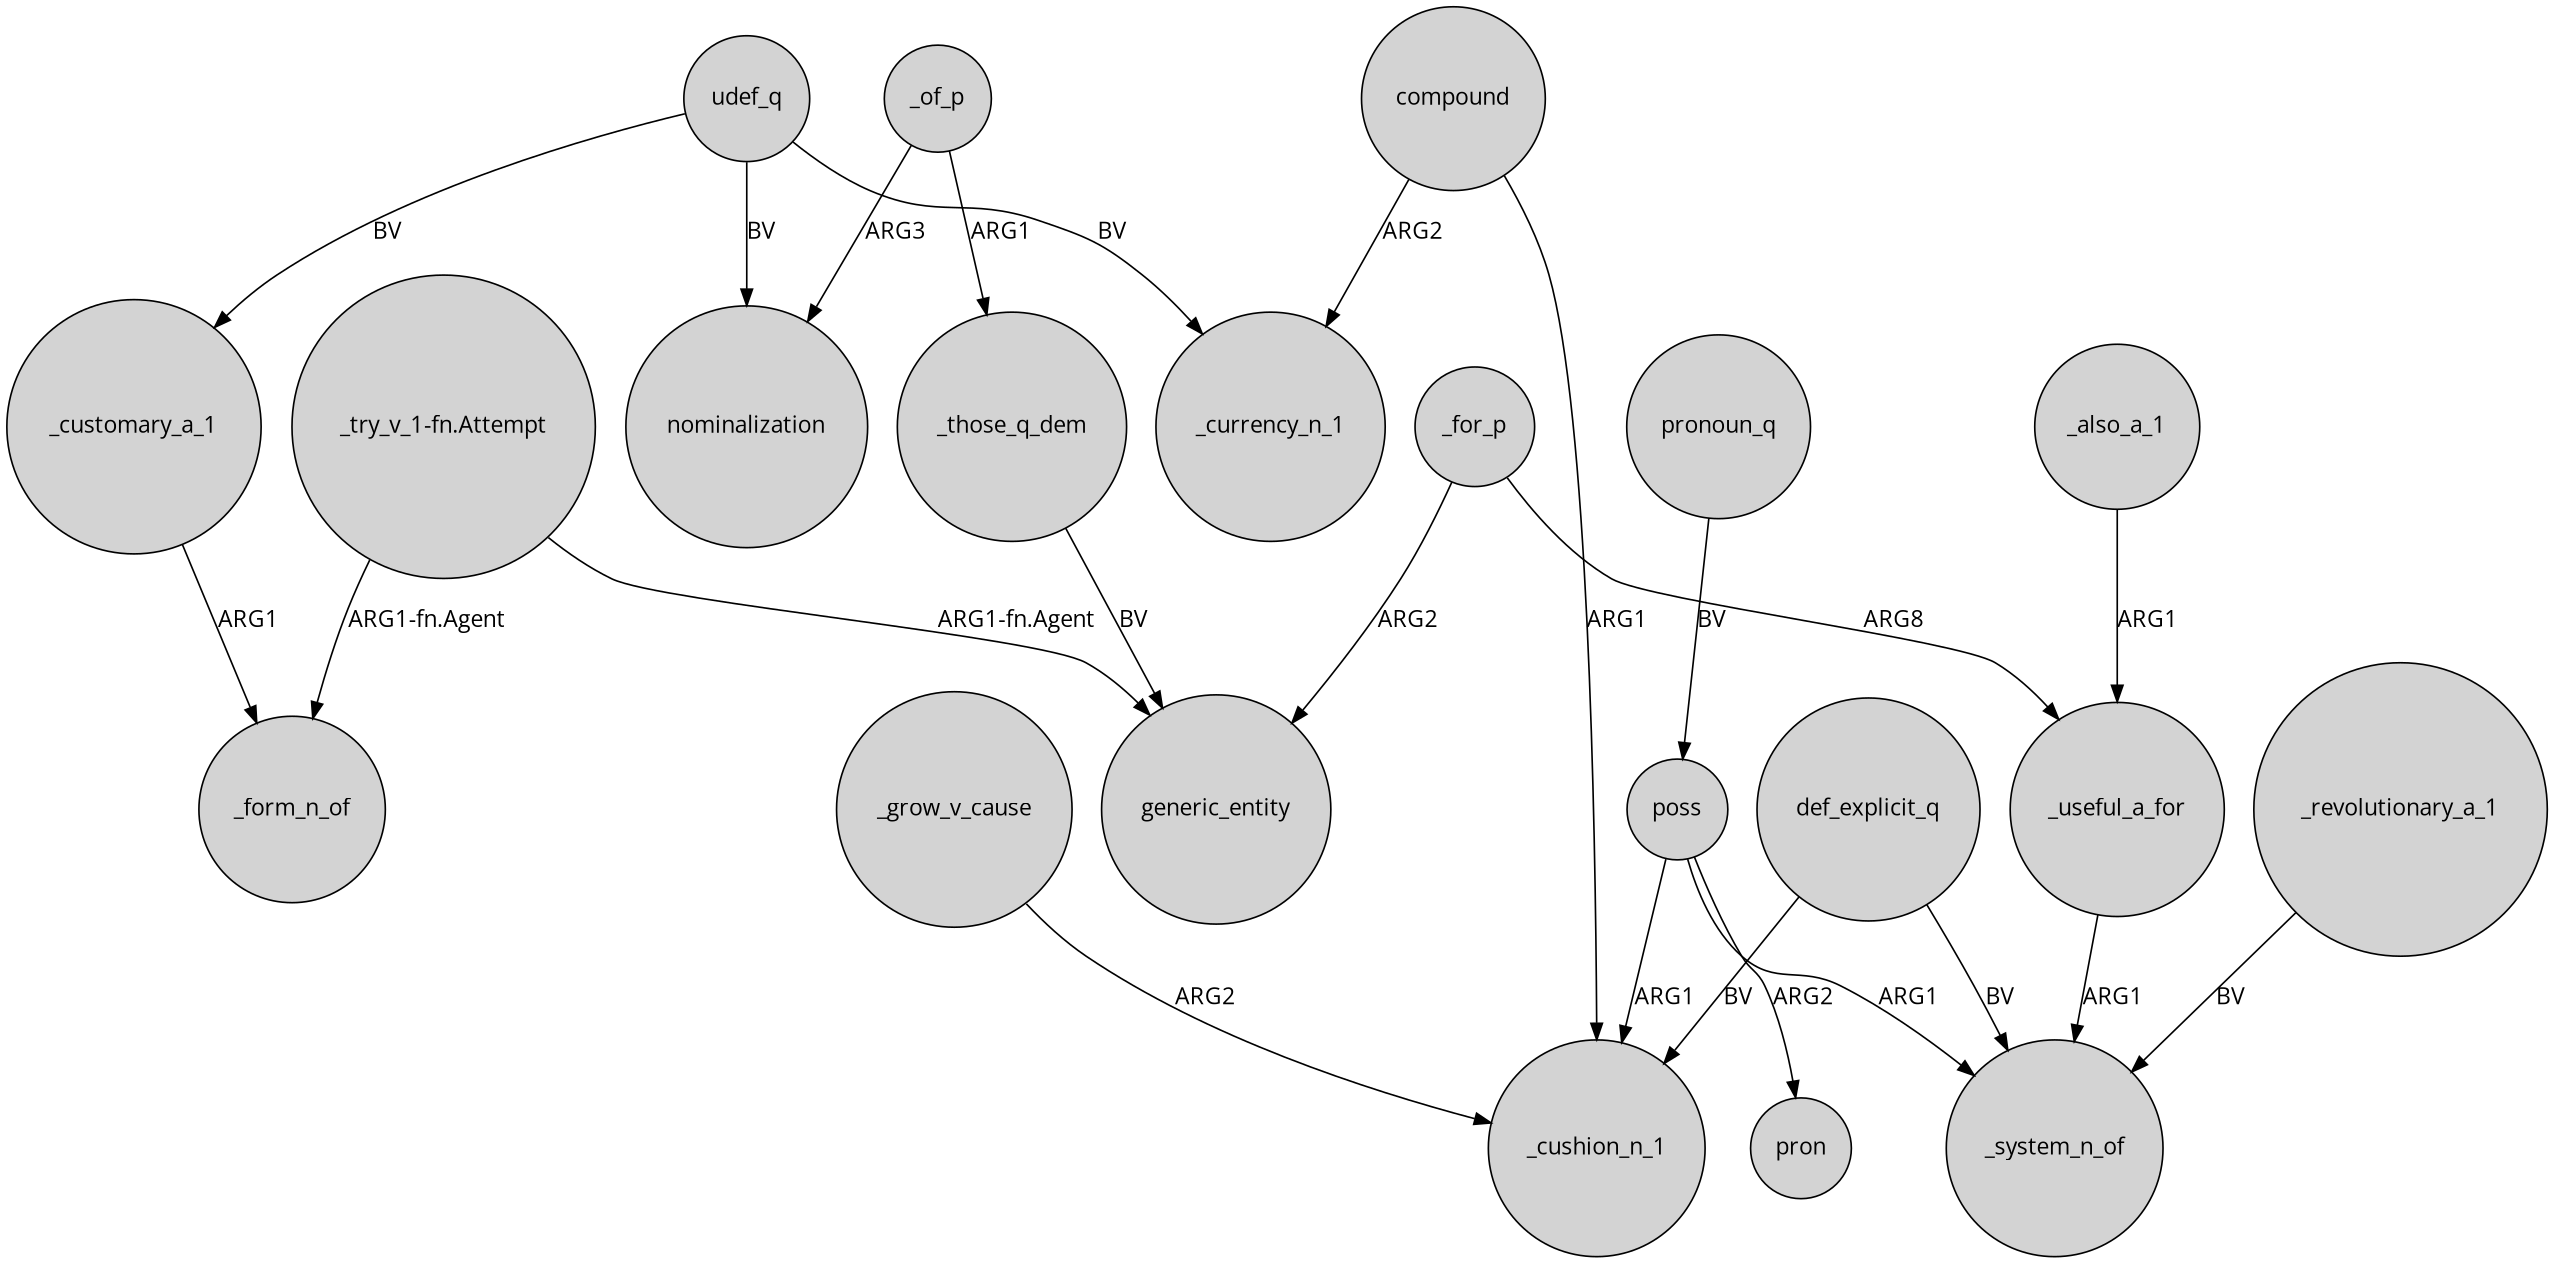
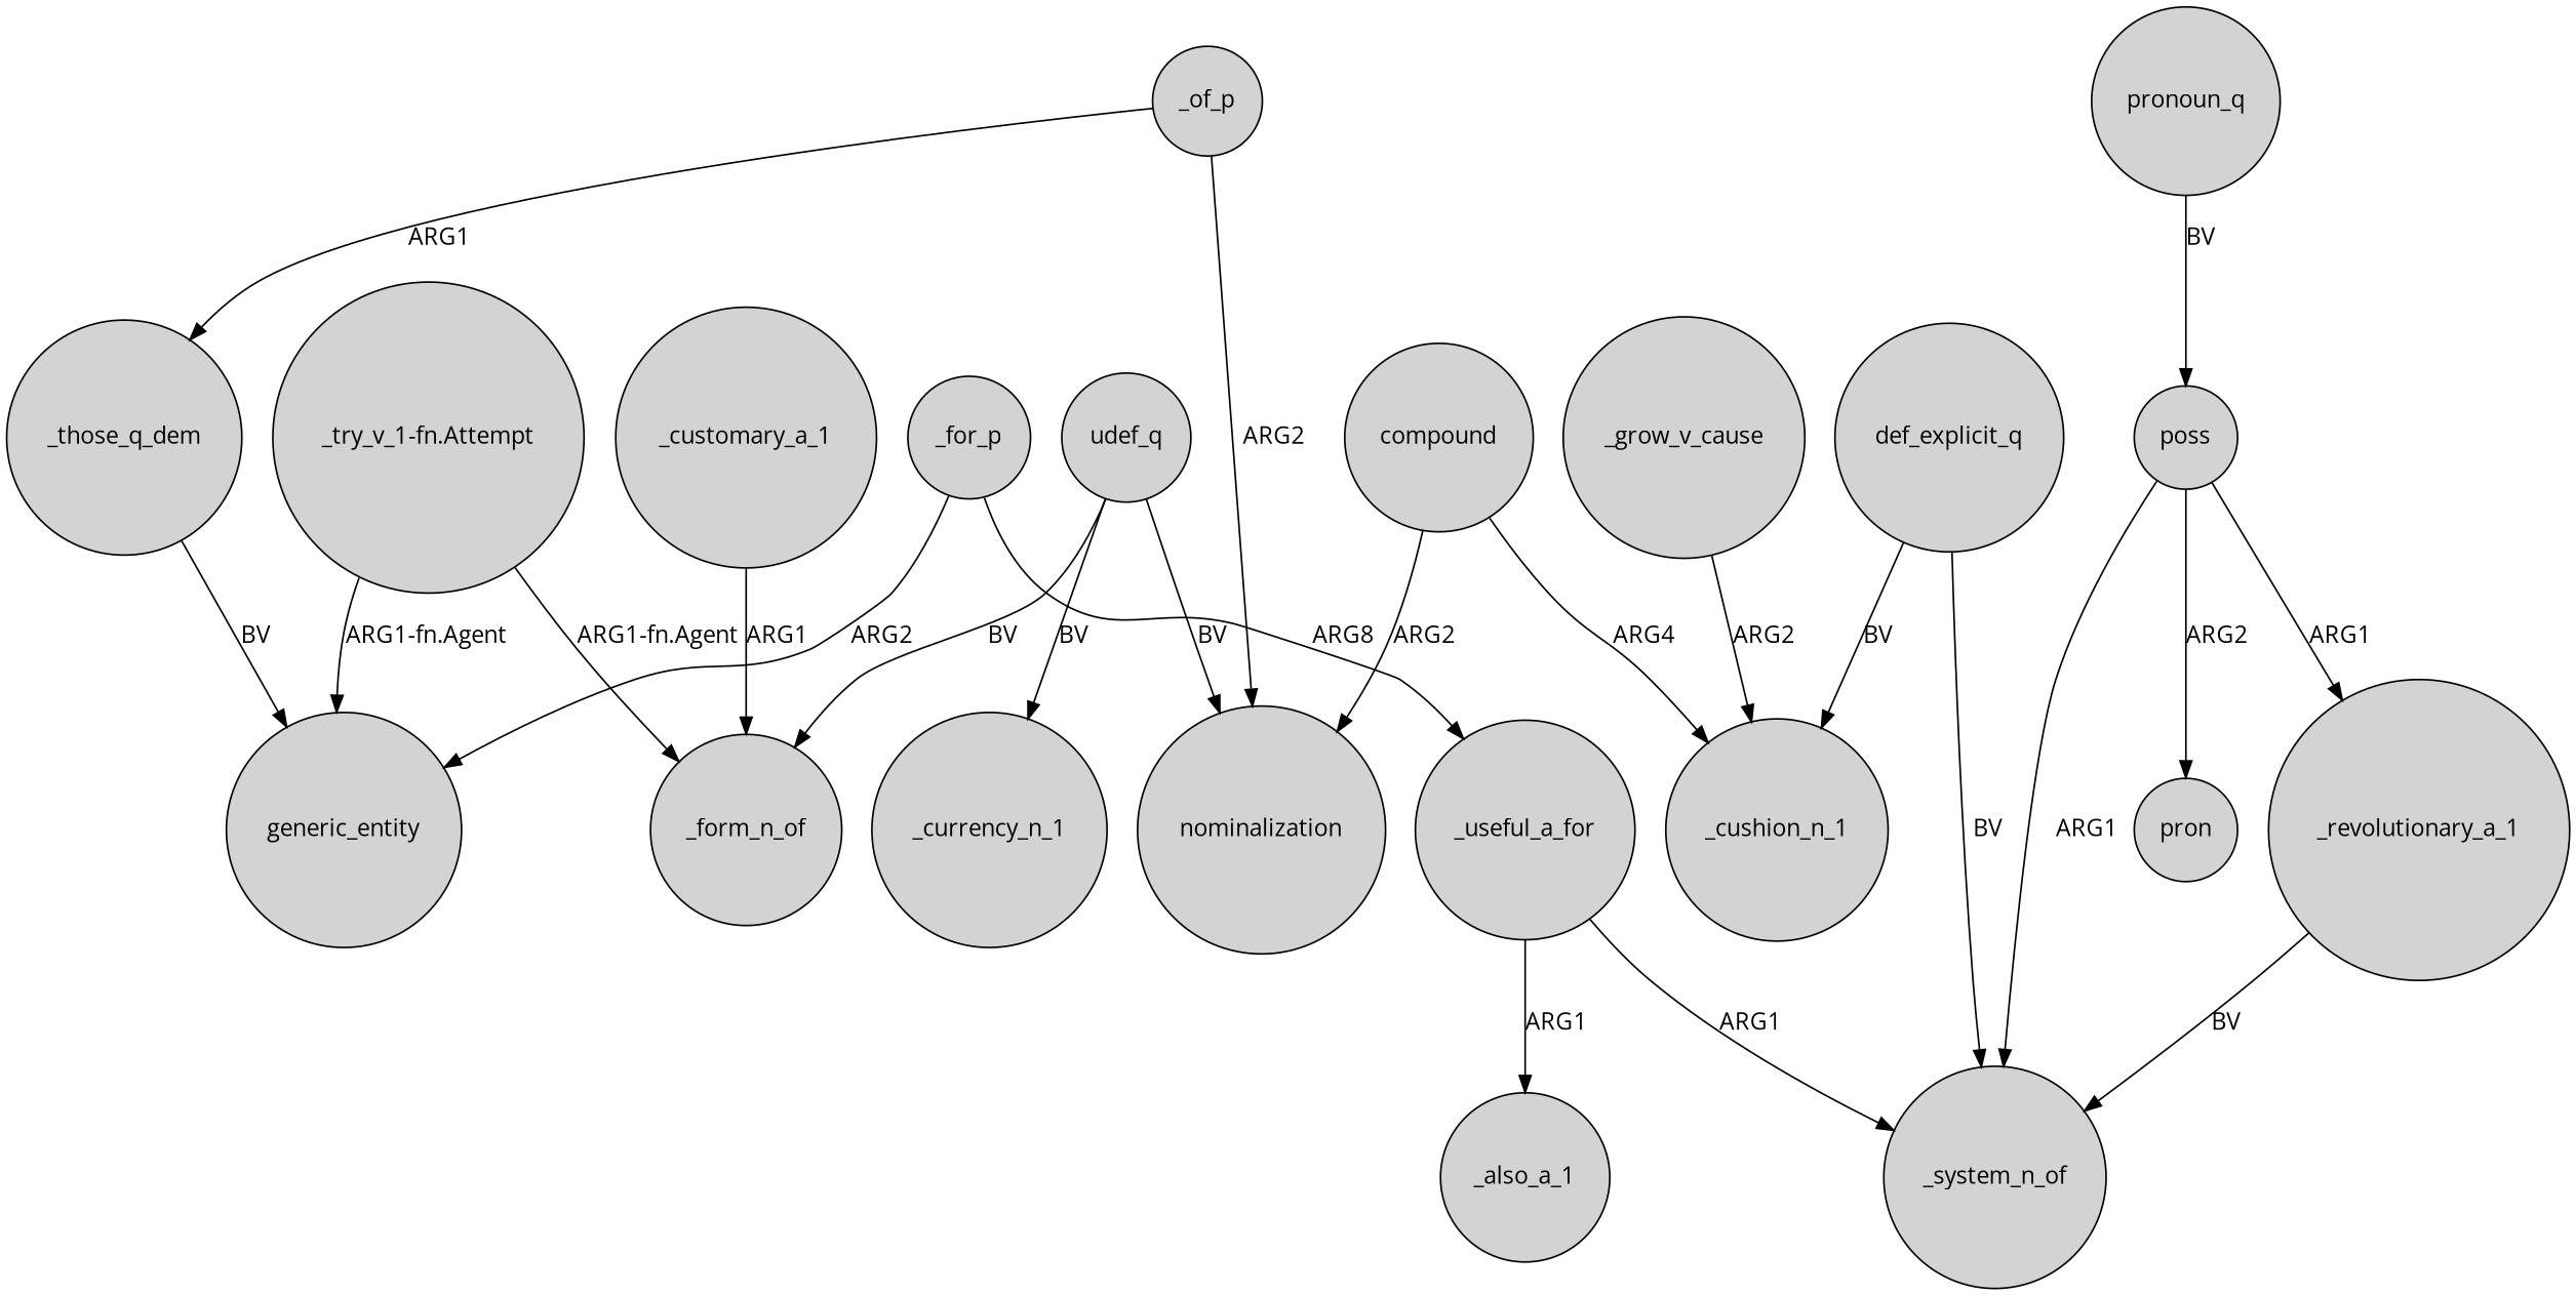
  digraph {
    fontname="Open Sans"
    node [fontname="Open Sans" shape=circle style=filled]
    edge [fontname="Open Sans"]
    "_try_v_1-fn.Attempt"
    generic_entity
    _form_n_of
    _grow_v_cause
    _cushion_n_1
    _of_p
    nominalization
    _those_q_dem
    poss
    pron
    _system_n_of
    _also_a_1
    _useful_a_for
    _for_p
    def_explicit_q
    udef_q
    _currency_n_1
    compound
    pronoun_q
    _customary_a_1
    _revolutionary_a_1
    "_try_v_1-fn.Attempt" -> generic_entity [label="ARG1-fn.Agent"]
    "_try_v_1-fn.Attempt" -> _form_n_of [label="ARG1-fn.Agent"]
    _grow_v_cause -> _cushion_n_1 [label=ARG2]
-   _of_p -> nominalization [label=ARG3]
+   _of_p -> nominalization [label=ARG2]
    _of_p -> _those_q_dem [label=ARG1]
    _those_q_dem -> generic_entity [label=BV]
-   poss -> _cushion_n_1 [label=ARG1]
+   poss -> _revolutionary_a_1 [label=ARG1]
    poss -> pron [label=ARG2]
    poss -> _system_n_of [label=ARG1]
-   _also_a_1 -> _useful_a_for [label=ARG1]
+   _useful_a_for -> _also_a_1 [label=ARG1]
    _useful_a_for -> _system_n_of [label=ARG1]
    _for_p -> generic_entity [label=ARG2]
    _for_p -> _useful_a_for [label=ARG8]
    def_explicit_q -> _cushion_n_1 [label=BV]
    def_explicit_q -> _system_n_of [label=BV]
-   udef_q -> _customary_a_1 [label=BV]
+   udef_q -> _form_n_of [label=BV]
    udef_q -> nominalization [label=BV]
    udef_q -> _currency_n_1 [label=BV]
-   compound -> _cushion_n_1 [label=ARG1]
-   compound -> _currency_n_1 [label=ARG2]
+   compound -> _cushion_n_1 [label=ARG4]
+   compound -> nominalization [label=ARG2]
    pronoun_q -> poss [label=BV]
    _customary_a_1 -> _form_n_of [label=ARG1]
    _revolutionary_a_1 -> _system_n_of [label=BV]
  }
